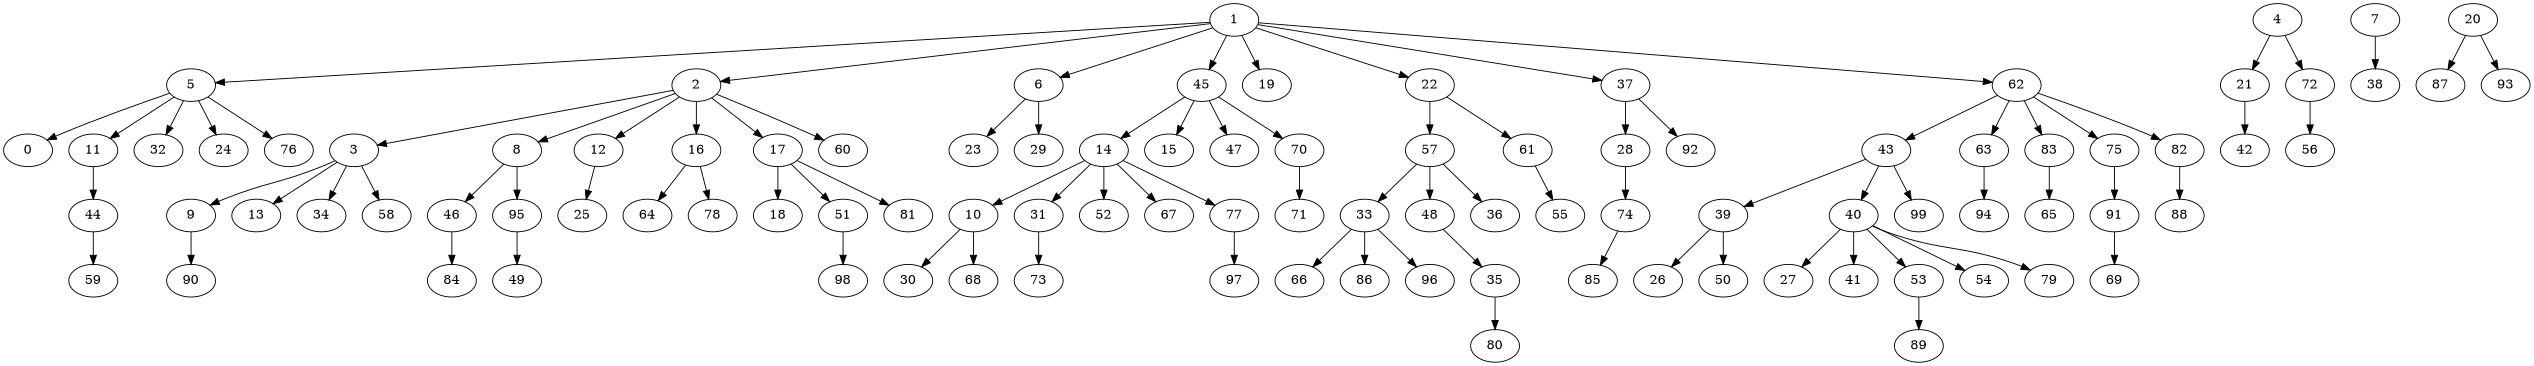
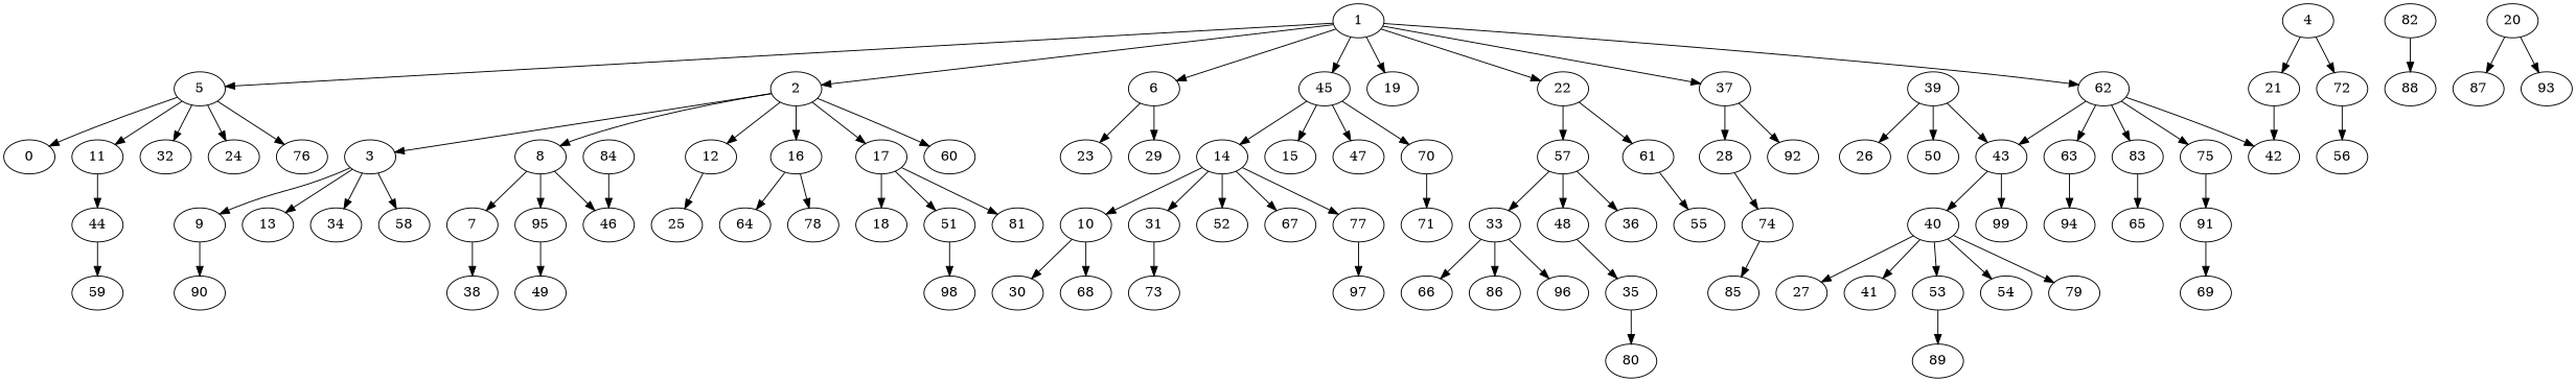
  digraph {
    edge [Label="nodo_1 (549)"]
    5
    0
    11
    32
    24
    76
    44
    1
    2
    6
    45
    19
    22
    37
    62
    3
    8
    12
    16
    17
    60
    4
    21
    72
    23
    29
    14
    10
    31
    52
    67
    77
    15
    47
    70
    57
    61
    28
    92
    43
    63
    83
    75
    82
    9
    13
    34
    58
    7
    46
    95
    25
    64
    78
    18
    51
    81
    90
    42
    56
    38
    84
    49
    30
    68
    73
    97
    59
    71
    98
    20
    87
    93
    33
    48
    36
    55
    39
    26
    50
    40
    27
    41
    53
    54
    79
    89
    74
    85
    66
    86
    96
    35
    80
    99
    94
    65
    91
    88
    69
    5 -> 0 [Label="nodo_1 (648)"]
    5 -> 11 [Label="nodo_1 (513)"]
    5 -> 32 [Label="nodo_1 (572)"]
    5 -> 24 [Label="nodo_1 (524)"]
    5 -> 76 [Label="nodo_1 (473)"]
    11 -> 44 [Label="nodo_1 (890)"]
    44 -> 59 [Label="nodo_1 (1009)"]
    1 -> 5 [Label="nodo_1 (373)"]
    1 -> 2 [Label="nodo_1 (223)"]
    1 -> 6 [Label="nodo_1 (454)"]
    1 -> 45 [Label="nodo_1 (418)"]
    1 -> 19 [Label="nodo_1 (359)"]
    1 -> 22 [Label="nodo_1 (192)"]
    1 -> 37 [Label="nodo_1 (329)"]
    1 -> 62 [Label="nodo_1 (114)"]
    2 -> 3 [Label="nodo_1 (471)"]
    2 -> 8 [Label="nodo_1 (360)"]
    2 -> 12 [Label="nodo_1 (668)"]
    2 -> 16 [Label="nodo_1 (396)"]
    2 -> 17
    2 -> 60 [Label="nodo_1 (573)"]
    6 -> 23 [Label="nodo_1 (651)"]
    6 -> 29 [Label="nodo_1 (886)"]
    45 -> 14 [Label="nodo_1 (321)"]
    45 -> 15 [Label="nodo_1 (610)"]
    45 -> 47 [Label="nodo_1 (569)"]
    45 -> 70 [Label="nodo_1 (594)"]
    22 -> 57 [Label="nodo_1 (351)"]
    22 -> 61 [Label="nodo_1 (520)"]
    37 -> 28 [Label="nodo_1 (623)"]
    37 -> 92 [Label="nodo_1 (565)"]
    62 -> 43 [Label="nodo_1 (364)"]
    62 -> 63 [Label="nodo_1 (564)"]
    62 -> 83 [Label="nodo_1 (496)"]
    62 -> 75 [Label="nodo_1 (431)"]
-   62 -> 82 [Label="nodo_1 (371)"]
+   62 -> 42 [Label="nodo_1 (371)"]
    3 -> 9 [Label="nodo_1 (663)"]
    3 -> 13 [Label="nodo_1 (843)"]
    3 -> 34 [Label="nodo_1 (807)"]
    3 -> 58 [Label="nodo_1 (645)"]
+   8 -> 7 [Label="nodo_1 (652)"]
    8 -> 46 [Label="nodo_1 (645)"]
    8 -> 95 [Label="nodo_1 (509)"]
    12 -> 25 [Label="nodo_1 (782)"]
    16 -> 64 [Label="nodo_1 (672)"]
    16 -> 78 [Label="nodo_1 (823)"]
    17 -> 18 [Label="nodo_1 (727)"]
    17 -> 51 [Label="nodo_1 (654)"]
    17 -> 81 [Label="nodo_1 (806)"]
    4 -> 21 [Label="nodo_1 (750)"]
    4 -> 72 [Label="nodo_1 (568)"]
    21 -> 42 [Label="nodo_1 (1029)"]
    72 -> 56 [Label="nodo_1 (933)"]
    14 -> 10 [Label="nodo_1 (536)"]
    14 -> 31 [Label="nodo_1 (640)"]
    14 -> 52 [Label="nodo_1 (799)"]
    14 -> 67 [Label="nodo_1 (685)"]
    14 -> 77
    10 -> 30 [Label="nodo_1 (733)"]
    10 -> 68 [Label="nodo_1 (640)"]
    31 -> 73 [Label="nodo_1 (909)"]
    77 -> 97 [Label="nodo_1 (809)"]
    70 -> 71 [Label="nodo_1 (818)"]
    57 -> 33 [Label="nodo_1 (730)"]
    57 -> 48 [Label="nodo_1 (599)"]
    57 -> 36 [Label="nodo_1 (818)"]
    61 -> 55 [Label="nodo_1 (787)"]
    28 -> 74 [Label="nodo_1 (843)"]
-   43 -> 39 [Label="nodo_1 (618)"]
+   39 -> 43 [Label="nodo_1 (618)"]
    43 -> 40 [Label="nodo_1 (499)"]
    43 -> 99 [Label="nodo_1 (619)"]
    63 -> 94 [Label="nodo_1 (692)"]
    83 -> 65 [Label="nodo_1 (870)"]
    75 -> 91 [Label="nodo_1 (602)"]
    82 -> 88 [Label="nodo_1 (784)"]
    9 -> 90 [Label="nodo_1 (769)"]
    7 -> 38 [Label="nodo_1 (846)"]
-   46 -> 84 [Label="nodo_1 (869)"]
+   84 -> 46 [Label="nodo_1 (869)"]
    95 -> 49 [Label="nodo_1 (694)"]
    51 -> 98 [Label="nodo_1 (979)"]
    20 -> 87 [Label="nodo_1 (1224)"]
    20 -> 93 [Label="nodo_1 (882)"]
    33 -> 66 [Label="nodo_1 (1183)"]
    33 -> 86 [Label="nodo_1 (840)"]
    33 -> 96 [Label="nodo_1 (1131)"]
    48 -> 35 [Label="nodo_1 (724)"]
    39 -> 26 [Label="nodo_1 (746)"]
    39 -> 50 [Label="nodo_1 (823)"]
    40 -> 27 [Label="nodo_1 (748)"]
    40 -> 41 [Label="nodo_1 (968)"]
    40 -> 53 [Label="nodo_1 (675)"]
    40 -> 54 [Label="nodo_1 (734)"]
    40 -> 79 [Label="nodo_1 (616)"]
    53 -> 89 [Label="nodo_1 (895)"]
    74 -> 85 [Label="nodo_1 (783)"]
    35 -> 80 [Label="nodo_1 (992)"]
    91 -> 69 [Label="nodo_1 (816)"]
  }
